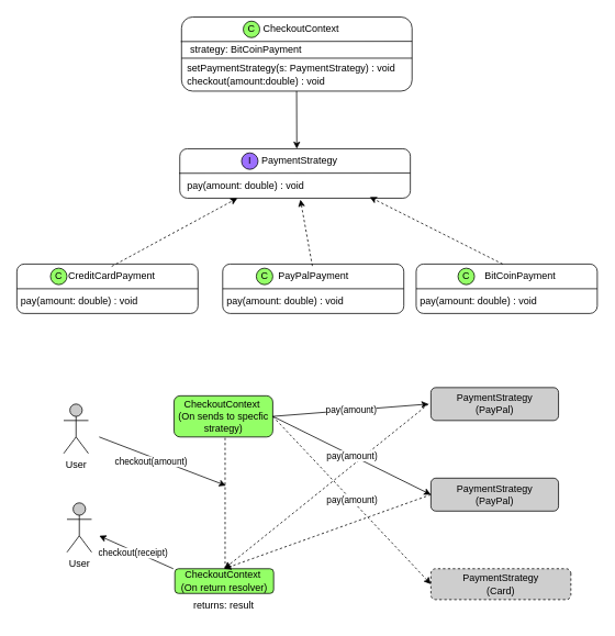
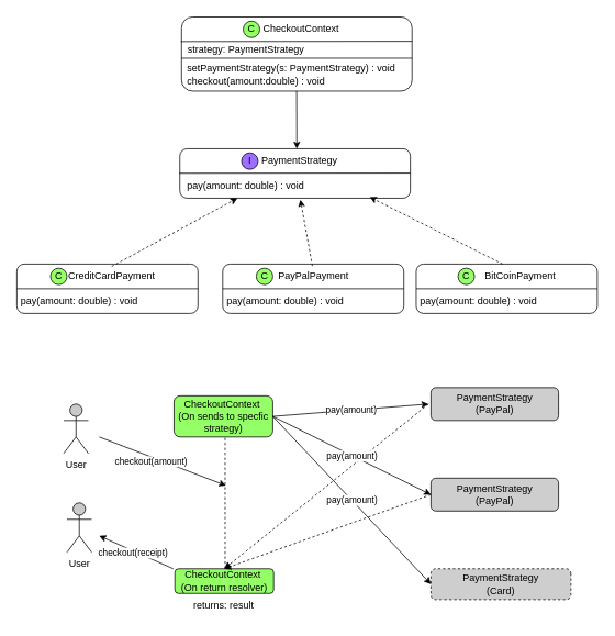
  <mxCell id="0" />
  <mxCell id="1" parent="0" />
  <mxCell id="2" value="" style="rounded=1;whiteSpace=wrap;html=1;" parent="1" vertex="1"><mxGeometry x="220" y="20" width="280" height="90" as="geometry" /></mxCell>
  <mxCell id="3" value="" style="endArrow=none;html=1;rounded=0;entryX=0.998;entryY=0.331;entryDx=0;entryDy=0;entryPerimeter=0;exitX=-0.003;exitY=0.331;exitDx=0;exitDy=0;exitPerimeter=0;" parent="1" edge="1"><mxGeometry width="50" height="50" relative="1" as="geometry"><mxPoint x="220" y="70" as="sourcePoint" /><mxPoint x="500" y="70" as="targetPoint" /></mxGeometry></mxCell>
  <mxCell id="4" value="CheckoutContext" style="text;html=1;align=center;verticalAlign=middle;resizable=0;points=[];autosize=1;strokeColor=none;fillColor=none;" parent="1" vertex="1"><mxGeometry x="305" y="20" width="120" height="30" as="geometry" /></mxCell>
  <mxCell id="5" value="setPaymentStrategy(s: PaymentStrategy) : void&lt;div&gt;checkout(amount:double) : void&lt;/div&gt;" style="text;html=1;align=left;verticalAlign=middle;resizable=0;points=[];autosize=1;strokeColor=none;fillColor=none;" parent="1" vertex="1"><mxGeometry x="225" y="70" width="280" height="40" as="geometry" /></mxCell>
  <mxCell id="6" value="" style="endArrow=none;html=1;rounded=0;entryX=1;entryY=0.328;entryDx=0;entryDy=0;entryPerimeter=0;exitX=-0.003;exitY=0.331;exitDx=0;exitDy=0;exitPerimeter=0;" parent="1" source="2" target="2" edge="1"><mxGeometry width="50" height="50" relative="1" as="geometry"><mxPoint x="219" y="50" as="sourcePoint" /><mxPoint x="499" y="50" as="targetPoint" /></mxGeometry></mxCell>
- <mxCell id="7" value="strategy: BitCoinPayment" style="text;html=1;align=center;verticalAlign=middle;resizable=0;points=[];autosize=1;strokeColor=none;fillColor=none;" parent="1" vertex="1"><mxGeometry x="217.92" y="45" width="160" height="30" as="geometry" /></mxCell>
+ <mxCell id="7" value="strategy: PaymentStrategy" style="text;html=1;align=center;verticalAlign=middle;resizable=0;points=[];autosize=1;strokeColor=none;fillColor=none;" parent="1" vertex="1"><mxGeometry x="217.92" y="45" width="160" height="30" as="geometry" /></mxCell>
  <mxCell id="8" value="C" style="ellipse;whiteSpace=wrap;html=1;aspect=fixed;fillColor=#94FF67;" parent="1" vertex="1"><mxGeometry x="295" y="25" width="20" height="20" as="geometry" /></mxCell>
  <mxCell id="9" value="" style="endArrow=classic;html=1;rounded=0;" parent="1" edge="1"><mxGeometry width="50" height="50" relative="1" as="geometry"><mxPoint x="359.77" y="110" as="sourcePoint" /><mxPoint x="360" y="180" as="targetPoint" /></mxGeometry></mxCell>
  <mxCell id="10" value="" style="rounded=1;whiteSpace=wrap;html=1;" parent="1" vertex="1"><mxGeometry x="217.92" y="180" width="280" height="60" as="geometry" /></mxCell>
  <mxCell id="11" value="PaymentStrategy" style="text;html=1;align=center;verticalAlign=middle;resizable=0;points=[];autosize=1;strokeColor=none;fillColor=none;" parent="1" vertex="1"><mxGeometry x="302.92" y="180" width="120" height="30" as="geometry" /></mxCell>
  <mxCell id="12" value="pay(amount: double) : void" style="text;html=1;align=left;verticalAlign=middle;resizable=0;points=[];autosize=1;strokeColor=none;fillColor=none;" parent="1" vertex="1"><mxGeometry x="225" y="210" width="170" height="30" as="geometry" /></mxCell>
  <mxCell id="13" value="" style="endArrow=none;html=1;rounded=0;entryX=1;entryY=0.328;entryDx=0;entryDy=0;entryPerimeter=0;exitX=-0.003;exitY=0.331;exitDx=0;exitDy=0;exitPerimeter=0;" parent="1" edge="1"><mxGeometry width="50" height="50" relative="1" as="geometry"><mxPoint x="217.08" y="209.77" as="sourcePoint" /><mxPoint x="497.92" y="209.53" as="targetPoint" /></mxGeometry></mxCell>
  <mxCell id="14" value="I" style="ellipse;whiteSpace=wrap;html=1;aspect=fixed;fillColor=#9C6FFF;" parent="1" vertex="1"><mxGeometry x="292.92" y="185" width="20" height="20" as="geometry" /></mxCell>
  <mxCell id="15" value="" style="rounded=1;whiteSpace=wrap;html=1;" parent="1" vertex="1"><mxGeometry x="20" y="320" width="220" height="60" as="geometry" /></mxCell>
  <mxCell id="16" value="CreditCardPayment" style="text;html=1;align=center;verticalAlign=middle;resizable=0;points=[];autosize=1;strokeColor=none;fillColor=none;" parent="1" vertex="1"><mxGeometry x="70" y="320" width="130" height="30" as="geometry" /></mxCell>
  <mxCell id="17" value="pay(amount: double) : void" style="text;html=1;align=left;verticalAlign=middle;resizable=0;points=[];autosize=1;strokeColor=none;fillColor=none;" parent="1" vertex="1"><mxGeometry x="22.92" y="350" width="170" height="30" as="geometry" /></mxCell>
  <mxCell id="18" value="" style="endArrow=none;html=1;rounded=0;entryX=1;entryY=0.5;entryDx=0;entryDy=0;exitX=-0.017;exitY=0;exitDx=0;exitDy=0;exitPerimeter=0;" parent="1" source="17" target="15" edge="1"><mxGeometry width="50" height="50" relative="1" as="geometry"><mxPoint x="0" y="349.77" as="sourcePoint" /><mxPoint x="280.84" y="349.53" as="targetPoint" /></mxGeometry></mxCell>
  <mxCell id="19" value="C" style="ellipse;whiteSpace=wrap;html=1;aspect=fixed;fillColor=#94FF67;" parent="1" vertex="1"><mxGeometry x="60.84" y="325" width="20" height="20" as="geometry" /></mxCell>
  <mxCell id="20" value="" style="rounded=1;whiteSpace=wrap;html=1;" parent="1" vertex="1"><mxGeometry x="270" y="320" width="220" height="60" as="geometry" /></mxCell>
  <mxCell id="21" value="PayPalPayment" style="text;html=1;align=center;verticalAlign=middle;resizable=0;points=[];autosize=1;strokeColor=none;fillColor=none;" parent="1" vertex="1"><mxGeometry x="325" y="320" width="110" height="30" as="geometry" /></mxCell>
  <mxCell id="22" value="pay(amount: double) : void" style="text;html=1;align=left;verticalAlign=middle;resizable=0;points=[];autosize=1;strokeColor=none;fillColor=none;" parent="1" vertex="1"><mxGeometry x="272.92" y="350" width="170" height="30" as="geometry" /></mxCell>
  <mxCell id="23" value="" style="endArrow=none;html=1;rounded=0;entryX=1;entryY=0.5;entryDx=0;entryDy=0;exitX=-0.017;exitY=0;exitDx=0;exitDy=0;exitPerimeter=0;" parent="1" source="22" target="20" edge="1"><mxGeometry width="50" height="50" relative="1" as="geometry"><mxPoint x="250" y="349.77" as="sourcePoint" /><mxPoint x="530.84" y="349.53" as="targetPoint" /></mxGeometry></mxCell>
  <mxCell id="24" value="C" style="ellipse;whiteSpace=wrap;html=1;aspect=fixed;fillColor=#94FF67;" parent="1" vertex="1"><mxGeometry x="310.84" y="325" width="20" height="20" as="geometry" /></mxCell>
  <mxCell id="25" value="" style="rounded=1;whiteSpace=wrap;html=1;" parent="1" vertex="1"><mxGeometry x="505" y="320" width="220" height="60" as="geometry" /></mxCell>
  <mxCell id="26" value="BitCoinPayment" style="text;html=1;align=center;verticalAlign=middle;resizable=0;points=[];autosize=1;strokeColor=none;fillColor=none;" parent="1" vertex="1"><mxGeometry x="575.84" y="320" width="110" height="30" as="geometry" /></mxCell>
  <mxCell id="27" value="pay(amount: double) : void" style="text;html=1;align=left;verticalAlign=middle;resizable=0;points=[];autosize=1;strokeColor=none;fillColor=none;" parent="1" vertex="1"><mxGeometry x="507.92" y="350" width="170" height="30" as="geometry" /></mxCell>
  <mxCell id="28" value="" style="endArrow=none;html=1;rounded=0;entryX=1;entryY=0.5;entryDx=0;entryDy=0;exitX=-0.017;exitY=0;exitDx=0;exitDy=0;exitPerimeter=0;" parent="1" source="27" target="25" edge="1"><mxGeometry width="50" height="50" relative="1" as="geometry"><mxPoint x="485" y="349.77" as="sourcePoint" /><mxPoint x="765.84" y="349.53" as="targetPoint" /></mxGeometry></mxCell>
  <mxCell id="29" value="C" style="ellipse;whiteSpace=wrap;html=1;aspect=fixed;fillColor=#94FF67;" parent="1" vertex="1"><mxGeometry x="555.84" y="325" width="20" height="20" as="geometry" /></mxCell>
  <mxCell id="30" value="" style="html=1;labelBackgroundColor=#ffffff;startArrow=none;startFill=0;startSize=6;endArrow=classic;endFill=1;endSize=6;jettySize=auto;orthogonalLoop=1;strokeWidth=1;dashed=1;fontSize=14;rounded=0;exitX=0.501;exitY=0.096;exitDx=0;exitDy=0;exitPerimeter=0;entryX=0.25;entryY=1;entryDx=0;entryDy=0;" parent="1" source="16" target="10" edge="1"><mxGeometry width="60" height="60" relative="1" as="geometry"><mxPoint x="150" y="300" as="sourcePoint" /><mxPoint x="210" y="240" as="targetPoint" /></mxGeometry></mxCell>
  <mxCell id="31" value="" style="html=1;labelBackgroundColor=#ffffff;startArrow=none;startFill=0;startSize=6;endArrow=classic;endFill=1;endSize=6;jettySize=auto;orthogonalLoop=1;strokeWidth=1;dashed=1;fontSize=14;rounded=0;exitX=0.49;exitY=0.078;exitDx=0;exitDy=0;exitPerimeter=0;entryX=0.82;entryY=1.06;entryDx=0;entryDy=0;entryPerimeter=0;" parent="1" source="21" target="12" edge="1"><mxGeometry width="60" height="60" relative="1" as="geometry"><mxPoint x="145" y="333" as="sourcePoint" /><mxPoint x="298" y="250" as="targetPoint" /></mxGeometry></mxCell>
  <mxCell id="32" value="" style="html=1;labelBackgroundColor=#ffffff;startArrow=none;startFill=0;startSize=6;endArrow=classic;endFill=1;endSize=6;jettySize=auto;orthogonalLoop=1;strokeWidth=1;dashed=1;fontSize=14;rounded=0;exitX=0.311;exitY=0;exitDx=0;exitDy=0;exitPerimeter=0;entryX=0.824;entryY=0.977;entryDx=0;entryDy=0;entryPerimeter=0;" parent="1" source="26" target="10" edge="1"><mxGeometry width="60" height="60" relative="1" as="geometry"><mxPoint x="389" y="332" as="sourcePoint" /><mxPoint x="374" y="252" as="targetPoint" /></mxGeometry></mxCell>
  <mxCell id="33" value="User" style="shape=umlActor;verticalLabelPosition=bottom;verticalAlign=top;html=1;outlineConnect=0;fillColor=#CACACA;" parent="1" vertex="1"><mxGeometry x="76.88" y="490" width="30" height="60" as="geometry" /></mxCell>
  <mxCell id="34" value="User" style="shape=umlActor;verticalLabelPosition=bottom;verticalAlign=top;html=1;outlineConnect=0;fillColor=#CACACA;" parent="1" vertex="1"><mxGeometry x="80.84" y="610" width="30" height="60" as="geometry" /></mxCell>
  <mxCell id="35" value="" style="endArrow=classic;html=1;rounded=0;" parent="1" edge="1"><mxGeometry relative="1" as="geometry"><mxPoint x="120" y="530" as="sourcePoint" /><mxPoint x="273.96" y="589" as="targetPoint" /></mxGeometry></mxCell>
  <mxCell id="36" value="checkout(amount)" style="edgeLabel;resizable=0;html=1;;align=center;verticalAlign=middle;" parent="35" connectable="0" vertex="1"><mxGeometry relative="1" as="geometry"><mxPoint x="-14" as="offset" /></mxGeometry></mxCell>
  <mxCell id="37" value="" style="endArrow=none;dashed=1;html=1;rounded=0;" parent="1" edge="1"><mxGeometry width="50" height="50" relative="1" as="geometry"><mxPoint x="272.92" y="690" as="sourcePoint" /><mxPoint x="272.92" y="530" as="targetPoint" /></mxGeometry></mxCell>
  <mxCell id="38" value="CheckoutContext&amp;nbsp;&lt;div&gt;(On sends to specfic strategy)&lt;/div&gt;" style="rounded=1;whiteSpace=wrap;html=1;fillColor=#94ff67;" parent="1" vertex="1"><mxGeometry x="210.84" y="480" width="120" height="50" as="geometry" /></mxCell>
  <mxCell id="39" value="CheckoutContext&amp;nbsp;&lt;div&gt;(On return resolver)&lt;/div&gt;" style="rounded=1;whiteSpace=wrap;html=1;fillColor=#94ff67;" parent="1" vertex="1"><mxGeometry x="211.88" y="690" width="120" height="30" as="geometry" /></mxCell>
  <mxCell id="40" value="" style="endArrow=classic;html=1;rounded=0;exitX=1;exitY=0.5;exitDx=0;exitDy=0;" parent="1" edge="1" source="38"><mxGeometry relative="1" as="geometry"><mxPoint x="273.96" y="570" as="sourcePoint" /><mxPoint x="520" y="490" as="targetPoint" /></mxGeometry></mxCell>
  <mxCell id="41" value="pay(amount)" style="edgeLabel;resizable=0;html=1;;align=center;verticalAlign=middle;" parent="40" connectable="0" vertex="1"><mxGeometry relative="1" as="geometry" /></mxCell>
  <mxCell id="42" value="PaymentStrategy&lt;div&gt;(PayPal&lt;span style=&quot;background-color: transparent; color: light-dark(rgb(0, 0, 0), rgb(255, 255, 255));&quot;&gt;)&lt;/span&gt;&lt;/div&gt;" style="rounded=1;whiteSpace=wrap;html=1;fillColor=#CECECE;" parent="1" vertex="1"><mxGeometry x="522.92" y="470" width="155" height="40" as="geometry" /></mxCell>
  <mxCell id="43" value="PaymentStrategy&lt;div&gt;(Card)&lt;/div&gt;" style="rounded=1;whiteSpace=wrap;html=1;fillColor=#CECECE;direction=south;dashed=1;" parent="1" vertex="1"><mxGeometry x="522.92" y="690" width="170" height="37.5" as="geometry" /></mxCell>
  <mxCell id="44" value="" style="html=1;labelBackgroundColor=#ffffff;startArrow=none;startFill=0;startSize=6;endArrow=classic;endFill=1;endSize=6;jettySize=auto;orthogonalLoop=1;strokeWidth=1;dashed=1;fontSize=14;rounded=0;entryX=0.5;entryY=0;entryDx=0;entryDy=0;" parent="1" edge="1" target="39"><mxGeometry width="60" height="60" relative="1" as="geometry"><mxPoint x="520" y="490" as="sourcePoint" /><mxPoint x="270" y="670" as="targetPoint" /></mxGeometry></mxCell>
  <mxCell id="45" value="returns: result" style="text;html=1;align=center;verticalAlign=middle;resizable=0;points=[];autosize=1;strokeColor=none;fillColor=none;" parent="1" vertex="1"><mxGeometry x="220.84" y="720" width="100" height="30" as="geometry" /></mxCell>
  <mxCell id="46" value="PaymentStrategy&lt;div&gt;(PayPal&lt;span style=&quot;background-color: transparent; color: light-dark(rgb(0, 0, 0), rgb(255, 255, 255));&quot;&gt;)&lt;/span&gt;&lt;/div&gt;" style="rounded=1;whiteSpace=wrap;html=1;fillColor=#CECECE;" vertex="1" parent="1"><mxGeometry x="522.92" y="580" width="155" height="40" as="geometry" /></mxCell>
  <mxCell id="47" value="" style="endArrow=classic;html=1;rounded=0;entryX=0;entryY=0.5;entryDx=0;entryDy=0;exitX=1;exitY=0.5;exitDx=0;exitDy=0;" edge="1" parent="1" source="38" target="46"><mxGeometry relative="1" as="geometry"><mxPoint x="334" y="520" as="sourcePoint" /><mxPoint x="522.92" y="490" as="targetPoint" /></mxGeometry></mxCell>
  <mxCell id="48" value="pay(amount)" style="edgeLabel;resizable=0;html=1;;align=center;verticalAlign=middle;" connectable="0" vertex="1" parent="47"><mxGeometry relative="1" as="geometry" /></mxCell>
- <mxCell id="49" value="" style="endArrow=classic;html=1;rounded=0;exitX=1;exitY=0.5;exitDx=0;exitDy=0;entryX=0.5;entryY=1;entryDx=0;entryDy=0;dashed=1;" edge="1" parent="1" source="38" target="43"><mxGeometry relative="1" as="geometry"><mxPoint x="330.84" y="520" as="sourcePoint" /><mxPoint x="519.92" y="600" as="targetPoint" /></mxGeometry></mxCell>
+ <mxCell id="49" value="" style="endArrow=classic;html=1;rounded=0;exitX=1;exitY=0.5;exitDx=0;exitDy=0;entryX=0.5;entryY=1;entryDx=0;entryDy=0;" edge="1" parent="1" source="38" target="43"><mxGeometry relative="1" as="geometry"><mxPoint x="330.84" y="520" as="sourcePoint" /><mxPoint x="519.92" y="600" as="targetPoint" /></mxGeometry></mxCell>
  <mxCell id="50" value="pay(amount)" style="edgeLabel;resizable=0;html=1;;align=center;verticalAlign=middle;" connectable="0" vertex="1" parent="49"><mxGeometry relative="1" as="geometry" /></mxCell>
  <mxCell id="51" value="" style="html=1;labelBackgroundColor=#ffffff;startArrow=none;startFill=0;startSize=6;endArrow=classic;endFill=1;endSize=6;jettySize=auto;orthogonalLoop=1;strokeWidth=1;dashed=1;fontSize=14;rounded=0;entryX=0.5;entryY=0;entryDx=0;entryDy=0;exitX=0;exitY=0.5;exitDx=0;exitDy=0;" edge="1" parent="1" source="46" target="39"><mxGeometry width="60" height="60" relative="1" as="geometry"><mxPoint x="530" y="500" as="sourcePoint" /><mxPoint x="280" y="680" as="targetPoint" /></mxGeometry></mxCell>
  <mxCell id="52" value="" style="endArrow=classic;html=1;rounded=0;" edge="1" parent="1"><mxGeometry relative="1" as="geometry"><mxPoint x="210" y="690" as="sourcePoint" /><mxPoint x="120" y="650" as="targetPoint" /></mxGeometry></mxCell>
  <mxCell id="53" value="checkout(receipt)" style="edgeLabel;resizable=0;html=1;;align=center;verticalAlign=middle;" connectable="0" vertex="1" parent="52"><mxGeometry relative="1" as="geometry"><mxPoint x="-5" as="offset" /></mxGeometry></mxCell>
